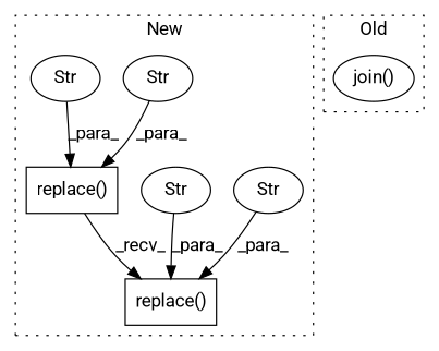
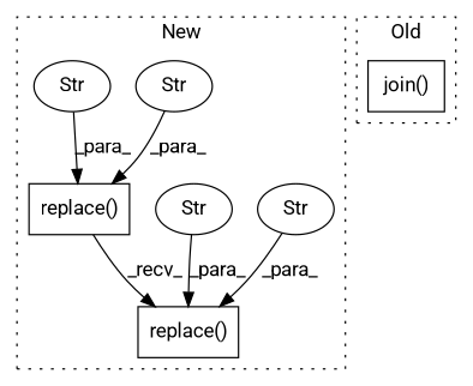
  digraph {
    fontname=Roboto
    node [a=66 shape=ellipse fontname=Roboto]
    edge [fontname=Roboto]
    n1 [a=75 l="176,1" label="replace()" s="9450,9636" shape=box]
    n2 [l=6 label=Str s=9626]
    n3 [l=2 label=Str s=9634]
    n4 [a=75 l="139,1" label="replace()" s="9450,9616" shape=box]
    n5 [l=11 label=Str s=9605]
    n6 [l=14 label=Str s=9589]
-   n7 [a=75 l="9,1" label="join()" s="9303,9330"]
+   n7 [a=75 l="9,1" label="join()" s="9303,9330" shape=box]
    subgraph cluster_1 {
      label=New
      style=dotted
      n1
      n2
      n3
      n4
      n5
      n6
    }
    subgraph cluster_2 {
      label=Old
      style=dotted
      n7
    }
    n2 -> n1 [label=_para_]
    n3 -> n1 [label=_para_]
    n4 -> n1 [label=_recv_]
    n5 -> n4 [label=_para_]
    n6 -> n4 [label=_para_]
  }
